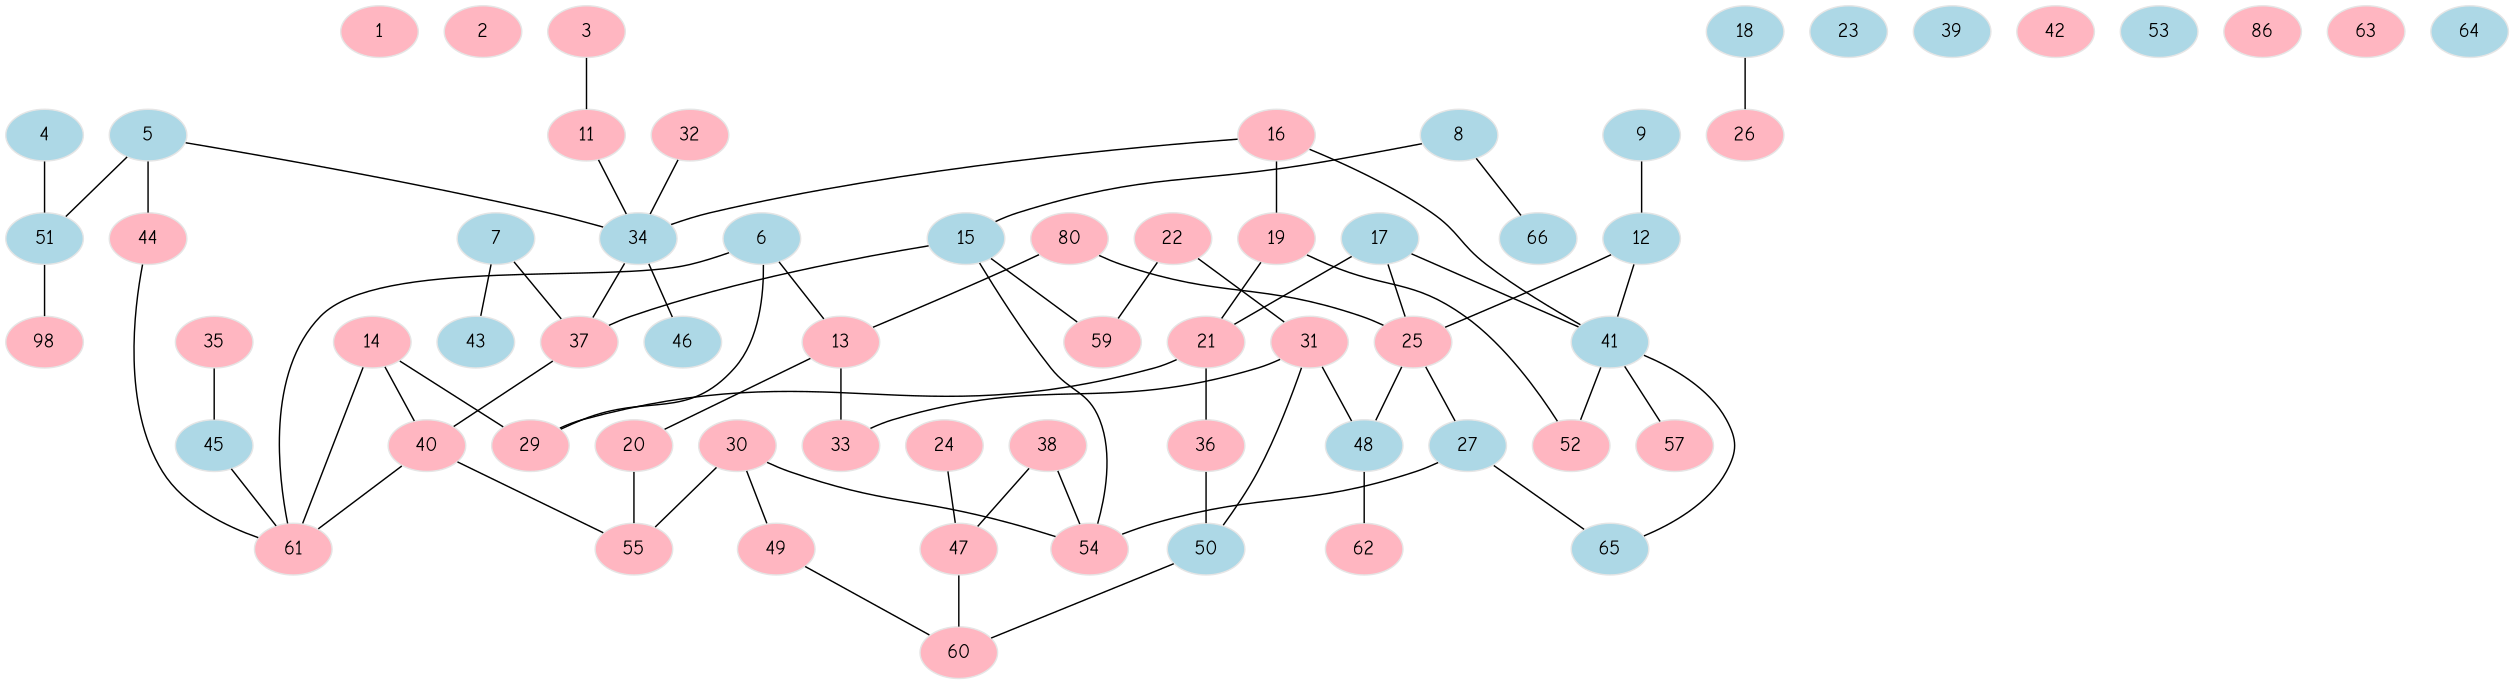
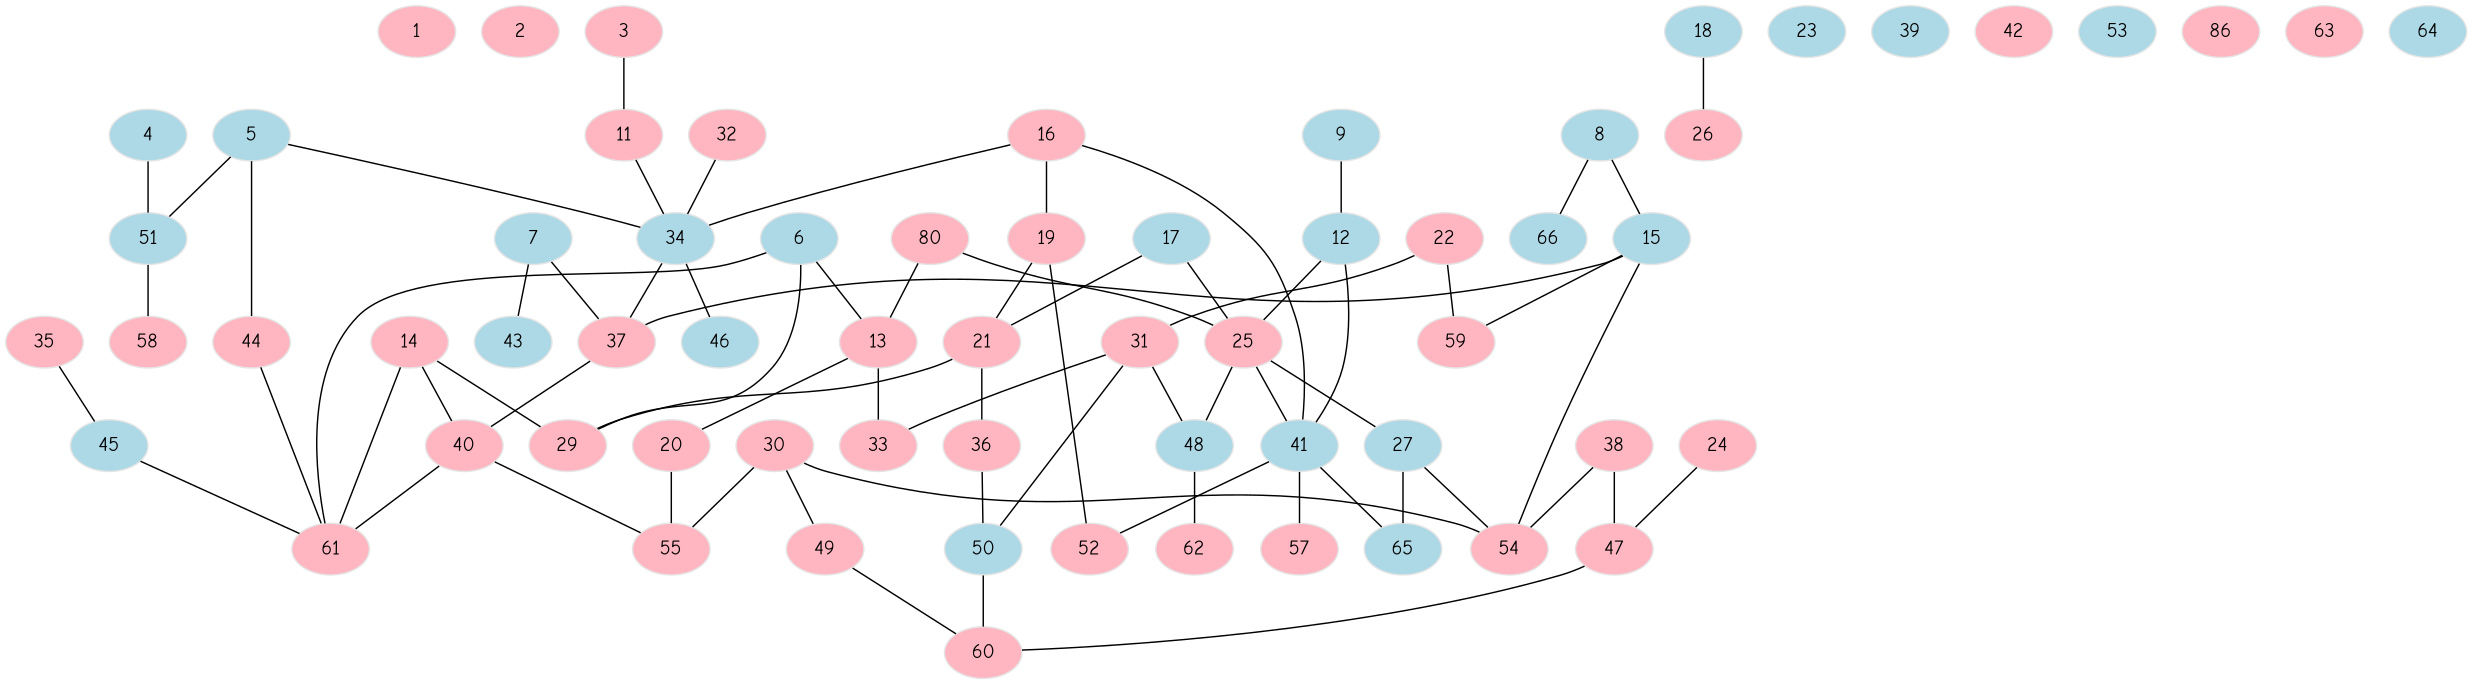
  graph {
    fontname="Comic Neue"
    node [color=gray90 fillcolor=lightpink fontname="Comic Neue" style=filled]
    edge [fontname="Comic Neue"]
    1
    2
    3
    11
    34 [fillcolor=lightblue]
    4 [fillcolor=lightblue]
    51 [fillcolor=lightblue]
-   58 [label=98]
+   58
    5 [fillcolor=lightblue]
    44
    37
    46 [fillcolor=lightblue]
    61
    6 [fillcolor=lightblue]
    13
    29
    20
    33
    7 [fillcolor=lightblue]
    43 [fillcolor=lightblue]
    40
    8 [fillcolor=lightblue]
    15 [fillcolor=lightblue]
    66 [fillcolor=lightblue]
    54
    59
    9 [fillcolor=lightblue]
    12 [fillcolor=lightblue]
    25
    41 [fillcolor=lightblue]
    n31 [label=80]
    27 [fillcolor=lightblue]
    48 [fillcolor=lightblue]
    52
    65 [fillcolor=lightblue]
    57
    55
    14
    16
    19
    21
    17 [fillcolor=lightblue]
    36
    18 [fillcolor=lightblue]
    26
    50 [fillcolor=lightblue]
    22
    31
    23 [fillcolor=lightblue]
    24
    47
    60
    62
    30
    49
    32
    45 [fillcolor=lightblue]
    35
    38
    39 [fillcolor=lightblue]
    42
    53 [fillcolor=lightblue]
    n63 [label=86]
    63
    64 [fillcolor=lightblue]
    3 -- 11
    11 -- 34
    34 -- 37
    34 -- 46
    4 -- 51
    51 -- 58
    5 -- 34
    5 -- 51
    5 -- 44
    44 -- 61
    37 -- 40
    6 -- 61
    6 -- 13
    6 -- 29
    13 -- 20
    13 -- 33
    20 -- 55
    7 -- 37
    7 -- 43
    40 -- 61
    40 -- 55
    8 -- 15
    8 -- 66
    15 -- 37
    15 -- 54
    15 -- 59
    9 -- 12
    12 -- 25
    12 -- 41
-   17 -- 41
+   25 -- 41
    25 -- 27
    25 -- 48
    41 -- 52
    41 -- 65
    41 -- 57
    n31 -- 13
    n31 -- 25
    27 -- 54
    27 -- 65
    48 -- 62
    14 -- 61
    14 -- 29
    14 -- 40
    16 -- 34
    16 -- 41
    16 -- 19
    19 -- 52
    19 -- 21
    21 -- 29
    21 -- 36
    17 -- 25
    17 -- 21
    36 -- 50
    18 -- 26
    50 -- 60
    22 -- 59
    22 -- 31
    31 -- 33
    31 -- 48
    31 -- 50
    24 -- 47
    47 -- 60
    30 -- 54
    30 -- 55
    30 -- 49
    49 -- 60
    32 -- 34
    45 -- 61
    35 -- 45
    38 -- 54
    38 -- 47
  }
